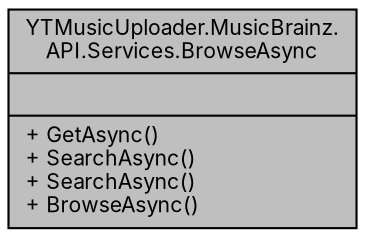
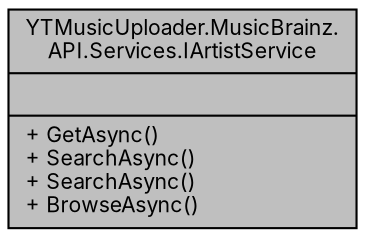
  digraph {
    fontname=Inter
-   n1 [color=black fillcolor=grey75 fontcolor=black fontname=Inter fontsize=10 height=0.2 label="{YTMusicUploader.MusicBrainz.\lAPI.Services.BrowseAsync\n||+ GetAsync()\l+ SearchAsync()\l+ SearchAsync()\l+ BrowseAsync()\l}" shape=record style=filled width=0.4]
+   n1 [color=black fillcolor=grey75 fontcolor=black fontname=Inter fontsize=10 height=0.2 label="{YTMusicUploader.MusicBrainz.\lAPI.Services.IArtistService\n||+ GetAsync()\l+ SearchAsync()\l+ SearchAsync()\l+ BrowseAsync()\l}" shape=record style=filled width=0.4]
  }
